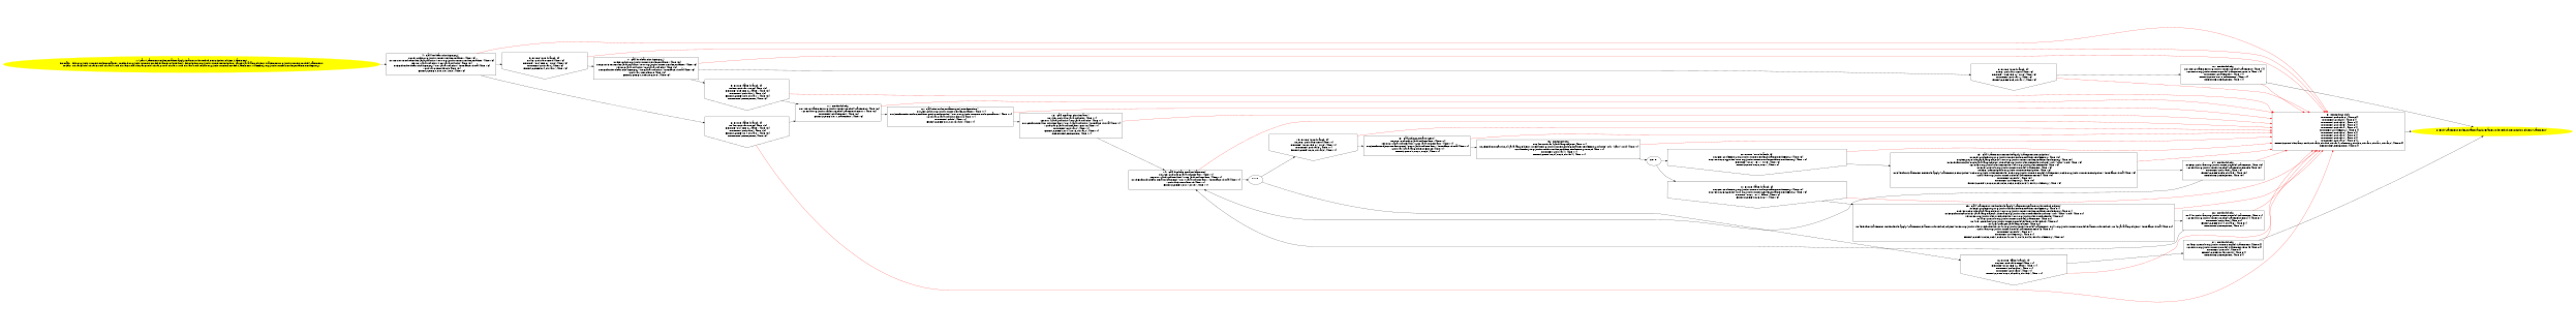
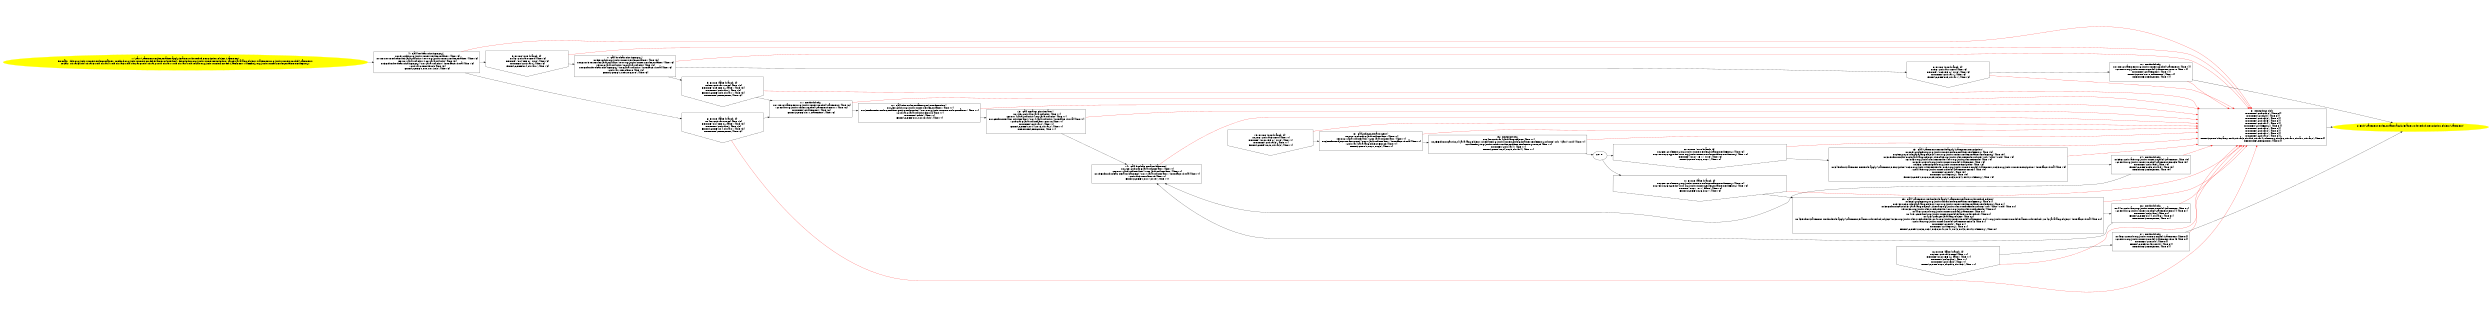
  digraph {
    rankdir=LR
    node [shape=box]
    n1 [color=yellow label="1: Start Statement RuleContainer.apply(FrameworkMethod,Description,Object,Statement)\nFormals:  this:org.junit.runners.RuleContainer* method:org.junit.runners.model.FrameworkMethod* description:org.junit.runner.Description* target:java.lang.Object* statement:org.junit.runners.model.Statement*\nLocals:  $irvar6:void $irvar5:void $irvar4:void $irvar3:void $bcvar6:void $irvar2:void $irvar1:void $irvar0:void result:org.junit.runners.model.Statement* ruleEntry:org.junit.runners.RuleContainer$RuleEntry* \n  " style=filled shape=""]
    n2 [label="4:  Call boolean List.isEmpty() \n   n$0=*&this:org.junit.runners.RuleContainer* [line 73]\n  n$1=*n$0.methodRules:java.util.List*(root org.junit.runners.RuleContainer) [line 73]\n  _=*n$1:java.util.List*(root java.util.List) [line 73]\n  n$3=_fun_boolean List.isEmpty()(n$1:java.util.List*) interface virtual [line 73]\n  *&$irvar0:_Bool=n$3 [line 73]\n  EXIT_SCOPE(_,n$0,n$1,n$3); [line 73]\n "]
    n3 [label="3:  exceptions sink \n   NULLIFY(&$bcvar6); [line 84]\n  NULLIFY(&result); [line 84]\n  NULLIFY(&$irvar3); [line 84]\n  NULLIFY(&$irvar5); [line 84]\n  NULLIFY(&$irvar4); [line 84]\n  NULLIFY(&ruleEntry); [line 84]\n  NULLIFY(&$irvar6); [line 84]\n  NULLIFY(&$irvar0); [line 84]\n  NULLIFY(&$irvar1); [line 84]\n  NULLIFY(&$irvar2); [line 84]\n  EXIT_SCOPE($bcvar6,result,$irvar3,$irvar5,$irvar4,ruleEntry,$irvar6,$irvar0,$irvar1,$irvar2); [line 84]\n  APPLY_ABSTRACTION; [line 84]\n "]
    n4 [label="5: Prune (true branch, if) \n   n$4=*&$irvar0:_Bool [line 73]\n  PRUNE(!(n$4 == 0), true); [line 73]\n  NULLIFY(&$irvar0); [line 73]\n  EXIT_SCOPE(n$4,$irvar0); [line 73]\n " shape=invhouse]
    n5 [label="6: Prune (false branch, if) \n   n$4=*&$irvar0:_Bool [line 73]\n  PRUNE((n$4 == 0), false); [line 73]\n  NULLIFY(&$irvar0); [line 73]\n  EXIT_SCOPE(n$4,$irvar0); [line 73]\n  APPLY_ABSTRACTION; [line 73]\n " shape=invhouse]
    n6 [color=yellow label="2: Exit Statement RuleContainer.apply(FrameworkMethod,Description,Object,Statement) \n  " style=filled shape=""]
    n7 [label="7:  Call boolean List.isEmpty() \n   n$5=*&this:org.junit.runners.RuleContainer* [line 73]\n  n$6=*n$5.testRules:java.util.List*(root org.junit.runners.RuleContainer) [line 73]\n  _=*n$6:java.util.List*(root java.util.List) [line 73]\n  n$8=_fun_boolean List.isEmpty()(n$6:java.util.List*) interface virtual [line 73]\n  *&$irvar1:_Bool=n$8 [line 73]\n  EXIT_SCOPE(_,n$5,n$6,n$8); [line 73]\n "]
    n8 [label="11:  method_body \n   n$11=*&statement:org.junit.runners.model.Statement* [line 76]\n  *&result:org.junit.runners.model.Statement*=n$11 [line 76]\n  NULLIFY(&statement); [line 76]\n  EXIT_SCOPE(n$11,statement); [line 76]\n "]
    n9 [label="8: Prune (true branch, if) \n   n$9=*&$irvar1:_Bool [line 73]\n  PRUNE(!(n$9 == 0), true); [line 73]\n  NULLIFY(&$irvar1); [line 73]\n  EXIT_SCOPE(n$9,$irvar1); [line 73]\n " shape=invhouse]
    n10 [label="9: Prune (false branch, if) \n   n$9=*&$irvar1:_Bool [line 73]\n  PRUNE((n$9 == 0), false); [line 73]\n  NULLIFY(&$irvar1); [line 73]\n  EXIT_SCOPE(n$9,$irvar1); [line 73]\n  APPLY_ABSTRACTION; [line 73]\n " shape=invhouse]
    n11 [label="12:  Call List RuleContainer.getSortedEntries() \n   n$12=*&this:org.junit.runners.RuleContainer* [line 77]\n  n$13=_fun_List RuleContainer.getSortedEntries()(n$12:org.junit.runners.RuleContainer*) [line 77]\n  *&$irvar2:java.util.List*=n$13 [line 77]\n  NULLIFY(&this); [line 77]\n  EXIT_SCOPE(n$12,n$13,this); [line 77]\n "]
    n12 [label="10:  method_body \n   n$10=*&statement:org.junit.runners.model.Statement* [line 74]\n  *&return:org.junit.runners.model.Statement*=n$10 [line 74]\n  NULLIFY(&statement); [line 74]\n  EXIT_SCOPE(n$10,statement); [line 74]\n  APPLY_ABSTRACTION; [line 74]\n "]
    n13 [label="13:  Call Iterator List.iterator() \n   n$14=*&$irvar2:java.util.List* [line 77]\n  _=*n$14:java.util.List*(root java.util.List) [line 77]\n  n$16=_fun_Iterator List.iterator()(n$14:java.util.List*) interface virtual [line 77]\n  *&$bcvar6:java.util.Iterator*=n$16 [line 77]\n  NULLIFY(&$irvar2); [line 77]\n  EXIT_SCOPE(_,n$14,n$16,$irvar2); [line 77]\n  APPLY_ABSTRACTION; [line 77]\n "]
    n14 [label="14:  Call boolean Iterator.hasNext() \n   n$17=*&$bcvar6:java.util.Iterator* [line 77]\n  _=*n$17:java.util.Iterator*(root java.util.Iterator) [line 77]\n  n$19=_fun_boolean Iterator.hasNext()(n$17:java.util.Iterator*) interface virtual [line 77]\n  *&$irvar3:_Bool=n$19 [line 77]\n  EXIT_SCOPE(_,n$17,n$19); [line 77]\n "]
-   n15 [label="17: + \n  " shape=""]
    n16 [label="15: Prune (true branch, if) \n   n$20=*&$irvar3:_Bool [line 77]\n  PRUNE(!(n$20 == 0), true); [line 77]\n  NULLIFY(&$irvar3); [line 77]\n  EXIT_SCOPE(n$20,$irvar3); [line 77]\n " shape=invhouse]
    n17 [label="16: Prune (false branch, if) \n   n$20=*&$irvar3:_Bool [line 77]\n  PRUNE((n$20 == 0), false); [line 77]\n  NULLIFY(&$bcvar6); [line 77]\n  NULLIFY(&$irvar3); [line 77]\n  EXIT_SCOPE(n$20,$bcvar6,$irvar3); [line 77]\n " shape=invhouse]
    n18 [label="18:  Call Object Iterator.next() \n   n$21=*&$bcvar6:java.util.Iterator* [line 77]\n  _=*n$21:java.util.Iterator*(root java.util.Iterator) [line 77]\n  n$23=_fun_Object Iterator.next()(n$21:java.util.Iterator*) interface virtual [line 77]\n  *&$irvar4:java.lang.Object*=n$23 [line 77]\n  EXIT_SCOPE(_,n$21,n$23); [line 77]\n "]
    n19 [label="19:  method_body \n   n$24=*&$irvar4:java.lang.Object* [line 77]\n  n$25=_fun___cast(n$24:java.lang.Object*,sizeof(t=org.junit.runners.RuleContainer$RuleEntry;sub_t=( sub )(cast)):void) [line 77]\n  *&ruleEntry:org.junit.runners.RuleContainer$RuleEntry*=n$25 [line 77]\n  NULLIFY(&$irvar4); [line 77]\n  EXIT_SCOPE(n$24,n$25,$irvar4); [line 77]\n "]
    n20 [label="27:  method_body \n   n$45=*&result:org.junit.runners.model.Statement* [line 84]\n  *&return:org.junit.runners.model.Statement*=n$45 [line 84]\n  NULLIFY(&result); [line 84]\n  EXIT_SCOPE(n$45,result); [line 84]\n  APPLY_ABSTRACTION; [line 84]\n "]
    n21 [label="22: + \n  " shape=""]
    n22 [label="20: Prune (true branch, if) \n   n$26=*&ruleEntry:org.junit.runners.RuleContainer$RuleEntry* [line 78]\n  n$27=*n$26.type:int(root org.junit.runners.RuleContainer$RuleEntry) [line 78]\n  PRUNE(!(n$27 != 1), true); [line 78]\n  EXIT_SCOPE(n$26,n$27); [line 78]\n " shape=invhouse]
    n23 [label="21: Prune (false branch, if) \n   n$26=*&ruleEntry:org.junit.runners.RuleContainer$RuleEntry* [line 78]\n  n$27=*n$26.type:int(root org.junit.runners.RuleContainer$RuleEntry) [line 78]\n  PRUNE((n$27 != 1), false); [line 78]\n  EXIT_SCOPE(n$26,n$27); [line 78]\n " shape=invhouse]
    n24 [label="23:  Call Statement TestRule.apply(Statement,Description) \n   n$28=*&ruleEntry:org.junit.runners.RuleContainer$RuleEntry* [line 79]\n  n$29=*n$28.rule:java.lang.Object*(root org.junit.runners.RuleContainer$RuleEntry) [line 79]\n  n$30=_fun___cast(n$29:java.lang.Object*,sizeof(t=org.junit.rules.TestRule;sub_t=( sub )(cast)):void) [line 79]\n  _=*n$30:org.junit.rules.TestRule*(root org.junit.rules.TestRule) [line 79]\n  n$32=*&result:org.junit.runners.model.Statement* [line 79]\n  n$33=*&description:org.junit.runner.Description* [line 79]\n  n$34=_fun_Statement TestRule.apply(Statement,Description)(n$30:org.junit.rules.TestRule*,n$32:org.junit.runners.model.Statement*,n$33:org.junit.runner.Description*) interface virtual [line 79]\n  *&$irvar5:org.junit.runners.model.Statement*=n$34 [line 79]\n  NULLIFY(&result); [line 79]\n  NULLIFY(&ruleEntry); [line 79]\n  EXIT_SCOPE(_,n$28,n$29,n$30,n$32,n$33,n$34,result,ruleEntry); [line 79]\n "]
    n25 [label="24:  method_body \n   n$35=*&$irvar5:org.junit.runners.model.Statement* [line 79]\n  *&result:org.junit.runners.model.Statement*=n$35 [line 79]\n  NULLIFY(&$irvar5); [line 79]\n  EXIT_SCOPE(n$35,$irvar5); [line 79]\n  APPLY_ABSTRACTION; [line 79]\n "]
    n26 [label="25:  Call Statement MethodRule.apply(Statement,FrameworkMethod,Object) \n   n$36=*&ruleEntry:org.junit.runners.RuleContainer$RuleEntry* [line 81]\n  n$37=*n$36.rule:java.lang.Object*(root org.junit.runners.RuleContainer$RuleEntry) [line 81]\n  n$38=_fun___cast(n$37:java.lang.Object*,sizeof(t=org.junit.rules.MethodRule;sub_t=( sub )(cast)):void) [line 81]\n  _=*n$38:org.junit.rules.MethodRule*(root org.junit.rules.MethodRule) [line 81]\n  n$40=*&result:org.junit.runners.model.Statement* [line 81]\n  n$41=*&method:org.junit.runners.model.FrameworkMethod* [line 81]\n  n$42=*&target:java.lang.Object* [line 81]\n  n$43=_fun_Statement MethodRule.apply(Statement,FrameworkMethod,Object)(n$38:org.junit.rules.MethodRule*,n$40:org.junit.runners.model.Statement*,n$41:org.junit.runners.model.FrameworkMethod*,n$42:java.lang.Object*) interface virtual [line 81]\n  *&$irvar6:org.junit.runners.model.Statement*=n$43 [line 81]\n  NULLIFY(&result); [line 81]\n  NULLIFY(&ruleEntry); [line 81]\n  EXIT_SCOPE(_,n$36,n$37,n$38,n$40,n$41,n$42,n$43,result,ruleEntry); [line 81]\n "]
    n27 [label="26:  method_body \n   n$44=*&$irvar6:org.junit.runners.model.Statement* [line 81]\n  *&result:org.junit.runners.model.Statement*=n$44 [line 81]\n  NULLIFY(&$irvar6); [line 81]\n  EXIT_SCOPE(n$44,$irvar6); [line 81]\n  APPLY_ABSTRACTION; [line 81]\n "]
    n1 -> n2
    n2 -> n3 [color=red]
    n2 -> n4
    n2 -> n5
    n3 -> n6
    n4 -> n3 [color=red]
    n4 -> n7
    n5 -> n3 [color=red]
    n5 -> n8
    n7 -> n3 [color=red]
    n7 -> n9
    n7 -> n10
    n8 -> n3 [color=red]
    n8 -> n11
    n9 -> n3 [color=red]
    n9 -> n12
    n10 -> n3 [color=red]
    n10 -> n8
    n11 -> n3 [color=red]
    n11 -> n13
    n12 -> n3 [color=red]
    n12 -> n6
    n13 -> n3 [color=red]
    n13 -> n14
    n14 -> n3 [color=red]
-   n14 -> n15
-   n15 -> n16
-   n15 -> n17
    n16 -> n3 [color=red]
    n16 -> n18
    n17 -> n3 [color=red]
    n17 -> n20
    n18 -> n3 [color=red]
    n18 -> n19
    n19 -> n3 [color=red]
    n19 -> n21
    n20 -> n3 [color=red]
    n20 -> n6
    n21 -> n22
    n21 -> n23
    n22 -> n3 [color=red]
    n22 -> n24
    n23 -> n3 [color=red]
    n23 -> n26
    n24 -> n3 [color=red]
    n24 -> n25
    n25 -> n3 [color=red]
    n25 -> n14
    n26 -> n3 [color=red]
    n26 -> n27
    n27 -> n3 [color=red]
    n27 -> n14
  }
